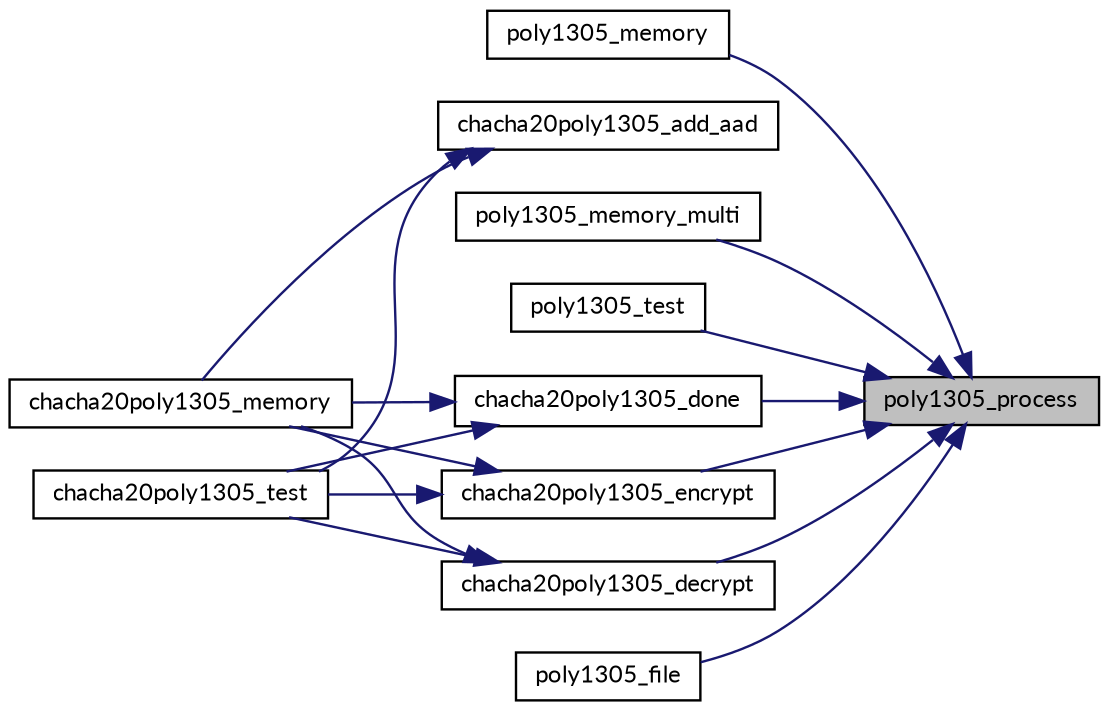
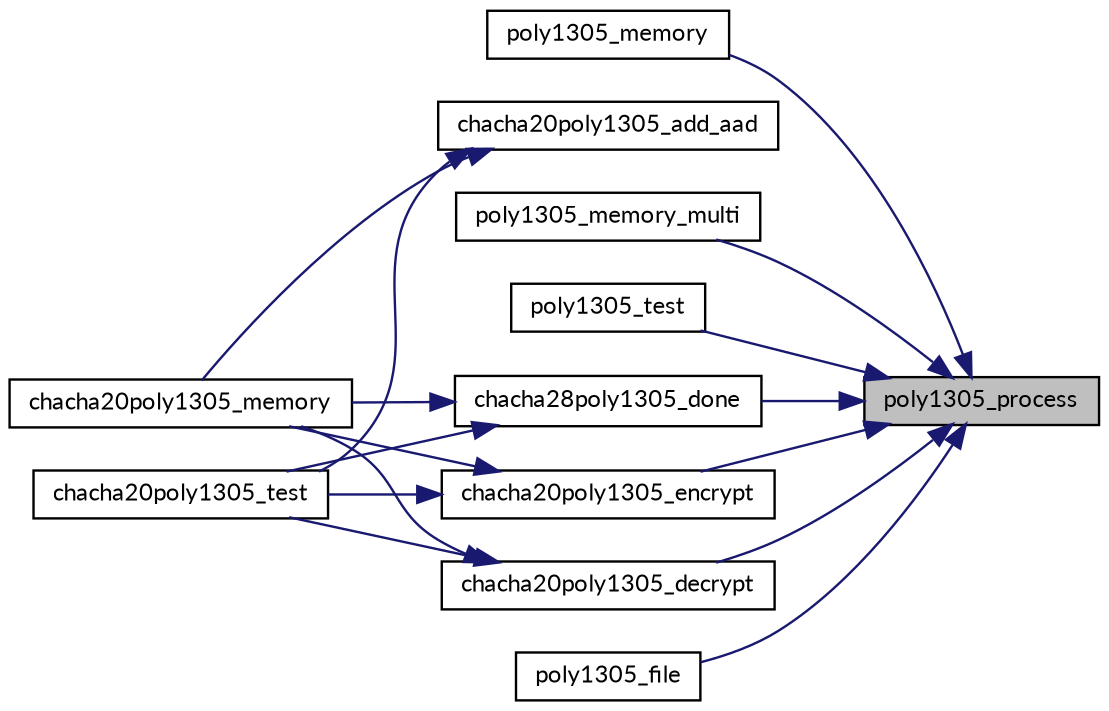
  digraph {
    fontname=Lato
    rankdir=RL
    node [color=black fillcolor=white fontname=Lato fontsize=10 shape=record style=filled]
    edge [color=midnightblue dir=back fontname=Lato fontsize=10 labelfontname=Helvetica labelfontsize=10 style=solid]
    n1 [fillcolor=grey75 fontcolor=black height=0.2 label=poly1305_process width=0.4]
    n2 [height=0.2 label=chacha20poly1305_decrypt width=0.4]
-   n3 [height=0.2 label=chacha20poly1305_done width=0.4]
+   n3 [height=0.2 label=chacha28poly1305_done width=0.4]
    n4 [height=0.2 label=chacha20poly1305_encrypt width=0.4]
    n5 [height=0.2 label=poly1305_file width=0.4]
    n6 [height=0.2 label=poly1305_memory width=0.4]
    n7 [height=0.2 label=poly1305_memory_multi width=0.4]
    n8 [height=0.2 label=poly1305_test width=0.4]
    n9 [height=0.2 label=chacha20poly1305_add_aad width=0.4]
    n10 [height=0.2 label=chacha20poly1305_memory width=0.4]
    n11 [height=0.2 label=chacha20poly1305_test width=0.4]
    n1 -> n2
    n1 -> n3
    n1 -> n4
    n1 -> n5
    n1 -> n6
    n1 -> n7
    n1 -> n8
    n2 -> n10
    n2 -> n11
    n3 -> n10
    n3 -> n11
    n4 -> n10
    n4 -> n11
    n9 -> n10
    n9 -> n11
  }
